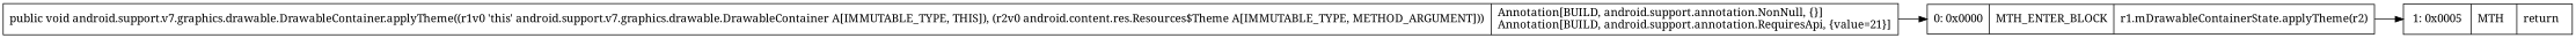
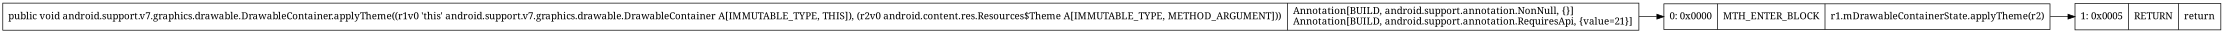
  digraph {
    rankdir=LR
    fontname="Noto Serif"
    node [shape=record fontname="Noto Serif"]
    edge [fontname="Noto Serif"]
    n1 [label="{0\:\ 0x0000|MTH_ENTER_BLOCK\l|r1.mDrawableContainerState.applyTheme(r2)\l}"]
-   n2 [label="{1\:\ 0x0005|MTH\l|return\l}"]
+   n2 [label="{1\:\ 0x0005|RETURN\l|return\l}"]
    n3 [label="{public void android.support.v7.graphics.drawable.DrawableContainer.applyTheme((r1v0 'this' android.support.v7.graphics.drawable.DrawableContainer A[IMMUTABLE_TYPE, THIS]), (r2v0 android.content.res.Resources$Theme A[IMMUTABLE_TYPE, METHOD_ARGUMENT]))  | Annotation[BUILD, android.support.annotation.NonNull, \{\}]\lAnnotation[BUILD, android.support.annotation.RequiresApi, \{value=21\}]\l}"]
    n1 -> n2
    n3 -> n1
  }
